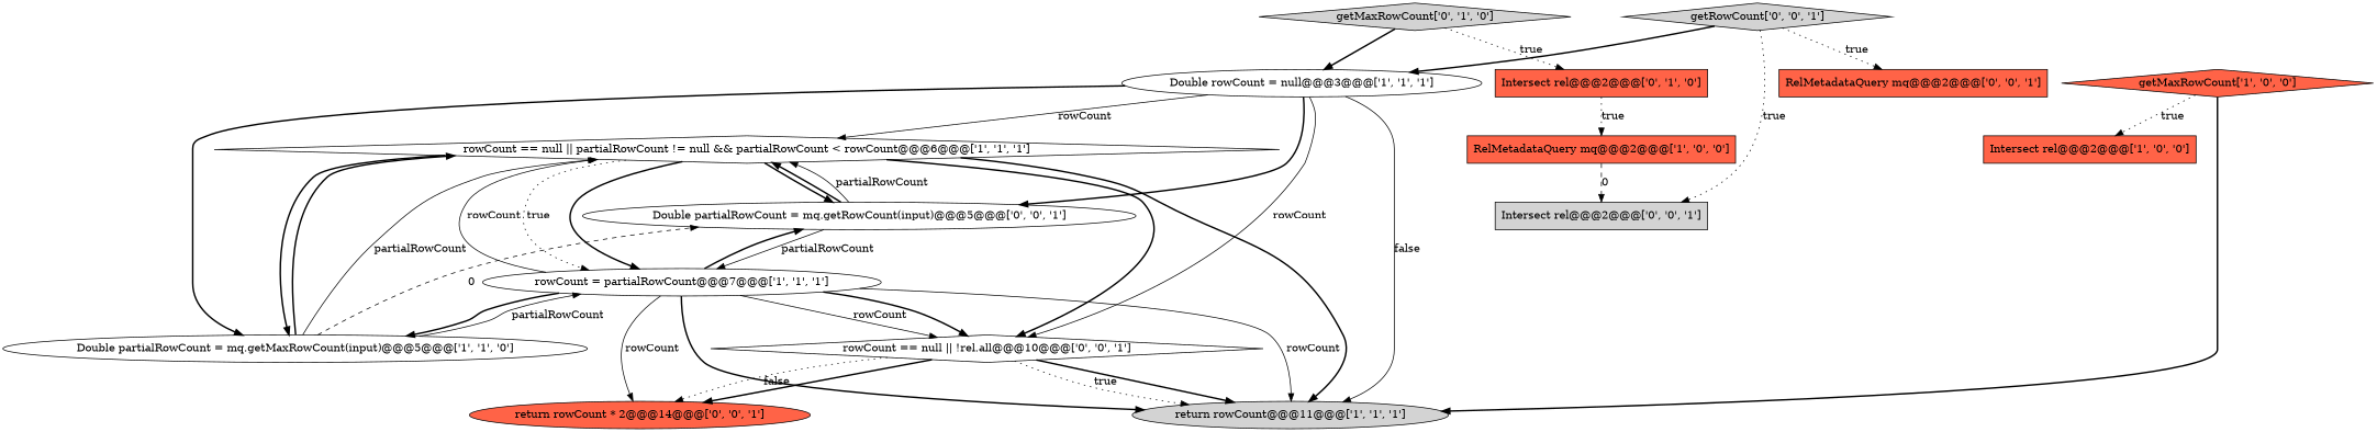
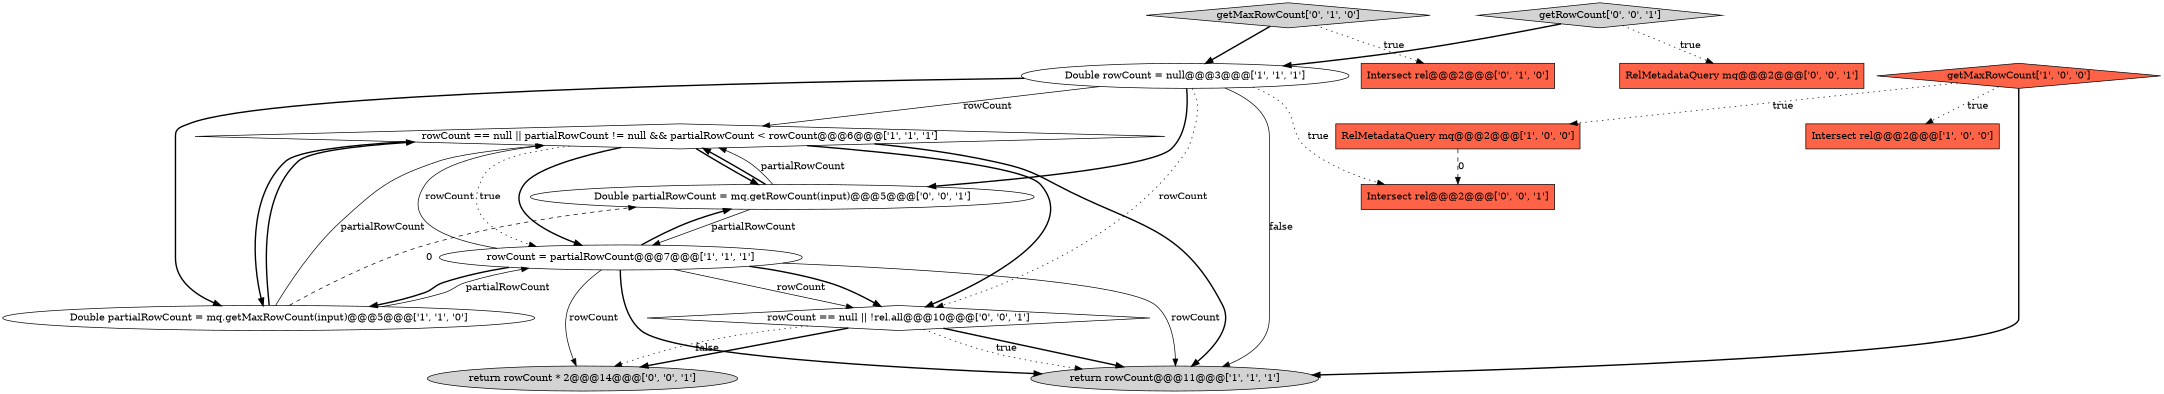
  digraph {
    node [fillcolor=tomato shape=ellipse style=filled]
    edge [style=bold]
    n1 [label="getMaxRowCount['1', '0', '0']" shape=diamond]
    n2 [label="RelMetadataQuery mq@@@2@@@['1', '0', '0']" shape=box]
    n3 [label="Intersect rel@@@2@@@['1', '0', '0']" shape=box]
    n4 [fillcolor=lightgray label="return rowCount@@@11@@@['1', '1', '1']"]
    n5 [fillcolor=white label="Double rowCount = null@@@3@@@['1', '1', '1']"]
    n6 [fillcolor=white label="rowCount == null || partialRowCount != null && partialRowCount < rowCount@@@6@@@['1', '1', '1']" shape=diamond]
    n7 [fillcolor=white label="rowCount == null || !rel.all@@@10@@@['0', '0', '1']" shape=diamond]
    n8 [fillcolor=white label="Double partialRowCount = mq.getRowCount(input)@@@5@@@['0', '0', '1']"]
    n9 [fillcolor=white label="Double partialRowCount = mq.getMaxRowCount(input)@@@5@@@['1', '1', '0']"]
-   n10 [fillcolor=lightgray label="Intersect rel@@@2@@@['0', '0', '1']" shape=box]
+   n10 [label="Intersect rel@@@2@@@['0', '0', '1']" shape=box]
    n11 [fillcolor=white label="rowCount = partialRowCount@@@7@@@['1', '1', '1']"]
-   n12 [label="return rowCount * 2@@@14@@@['0', '0', '1']"]
+   n12 [fillcolor=lightgray label="return rowCount * 2@@@14@@@['0', '0', '1']"]
    n13 [label="Intersect rel@@@2@@@['0', '1', '0']" shape=box]
    n14 [label="RelMetadataQuery mq@@@2@@@['0', '0', '1']" shape=box]
    n15 [fillcolor=lightgray label="getRowCount['0', '0', '1']" shape=diamond]
    n16 [fillcolor=lightgray label="getMaxRowCount['0', '1', '0']" shape=diamond]
-   n13 -> n2 [label=true style=dotted]
+   n1 -> n2 [label=true style=dotted]
    n1 -> n3 [label=true style=dotted]
    n1 -> n4
    n2 -> n10 [label=0 style=dashed]
    n5 -> n4 [label=false style=solid]
    n5 -> n6 [label=rowCount style=solid]
-   n5 -> n7 [label=rowCount style=solid]
+   n5 -> n7 [label=rowCount style=dotted]
    n5 -> n8
    n5 -> n9
    n6 -> n4
    n6 -> n7
    n6 -> n8
    n6 -> n9
    n6 -> n11 [label=true style=dotted]
    n6 -> n11
    n7 -> n4
    n7 -> n4 [label=true style=dotted]
    n7 -> n12
    n7 -> n12 [label=false style=dotted]
    n8 -> n6 [label=partialRowCount style=solid]
    n8 -> n6
    n8 -> n11 [label=partialRowCount style=solid]
    n9 -> n6 [label=partialRowCount style=solid]
    n9 -> n6
    n9 -> n8 [label=0 style=dashed]
    n9 -> n11 [label=partialRowCount style=solid]
    n11 -> n4
    n11 -> n4 [label=rowCount style=solid]
    n11 -> n6 [label=rowCount style=solid]
    n11 -> n7 [label=rowCount style=solid]
    n11 -> n7
    n11 -> n8
    n11 -> n9
    n11 -> n12 [label=rowCount style=solid]
    n15 -> n5
-   n15 -> n10 [label=true style=dotted]
+   n5 -> n10 [label=true style=dotted]
    n15 -> n14 [label=true style=dotted]
    n16 -> n5
    n16 -> n13 [label=true style=dotted]
  }
